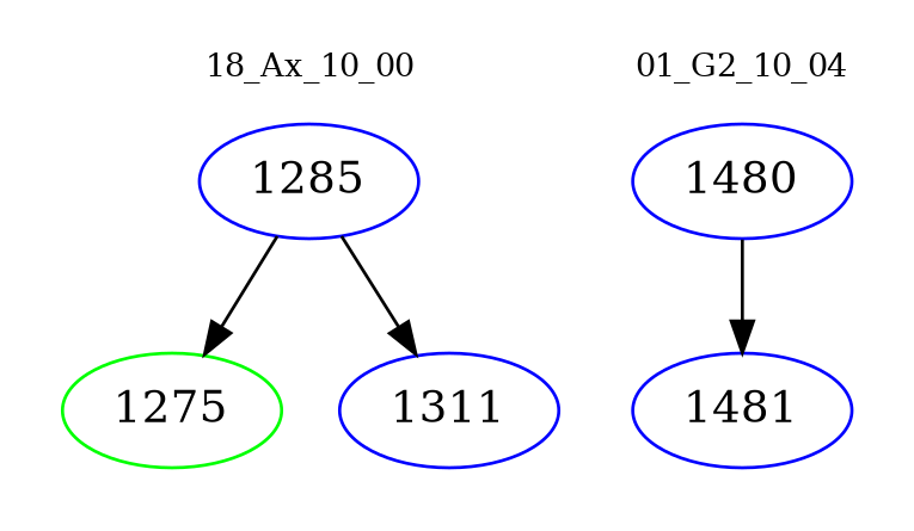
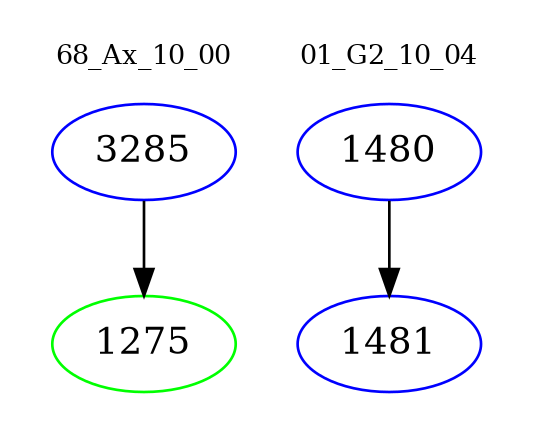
  digraph {
    node [color=blue]
    edge [color=black]
-   n1 [label=1285]
+   n1 [label=3285]
    n2 [color=green label=1275]
-   n3 [label=1311]
    n4 [label=1480]
    n5 [label=1481]
    subgraph cluster_1 {
      color=white
      fontsize=10
-     label="18_Ax_10_00"
+     label="68_Ax_10_00"
      n1
      n2
-     n3
    }
    subgraph cluster_2 {
      color=white
      fontsize=10
      label="01_G2_10_04"
      n4
      n5
    }
    n1 -> n2
-   n1 -> n3
    n4 -> n5
  }
